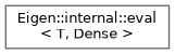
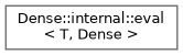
  digraph {
    rankdir=LR
-   n1 [color=grey40 fillcolor=white fontname=Helvetica fontsize=10 height=0.2 label="Eigen::internal::eval\l\< T, Dense \>" shape=box style=filled width=0.4]
+   n1 [color=grey40 fillcolor=white fontname=Helvetica fontsize=10 height=0.2 label="Dense::internal::eval\l\< T, Dense \>" shape=box style=filled width=0.4]
  }
